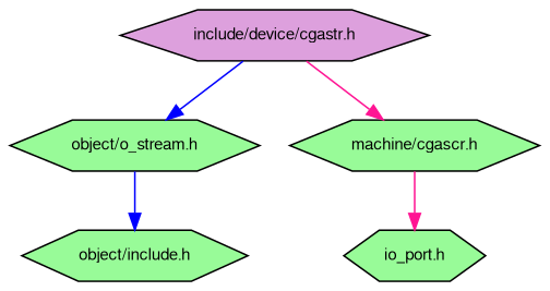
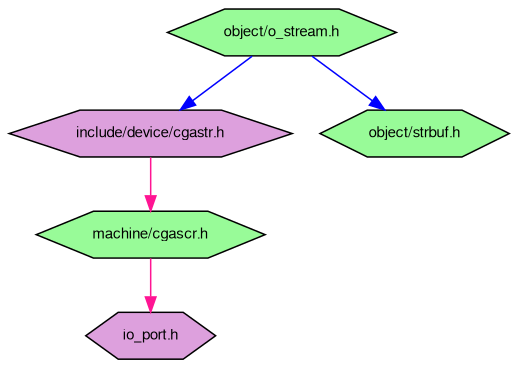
  digraph {
    node [color=black fillcolor=palegreen fontname=FreeSans fontsize=10 shape=hexagon style=filled]
    edge [color=blue fontname=FreeSans fontsize=10 labelfontname=FreeSans labelfontsize=10 style=solid]
    n1 [fillcolor=plum fontcolor=black height=0.2 label="include/device/cgastr.h" width=0.4]
    n2 [height=0.2 label="object/o_stream.h" width=0.4]
    n3 [height=0.2 label="machine/cgascr.h" width=0.4]
-   n4 [height=0.2 label="object/include.h" width=0.4]
-   n5 [height=0.2 label="io_port.h" width=0.4]
-   n1 -> n2
+   n4 [height=0.2 label="object/strbuf.h" width=0.4]
+   n5 [fillcolor=plum height=0.2 label="io_port.h" width=0.4]
+   n2 -> n1
    n1 -> n3 [color=deeppink]
    n2 -> n4
    n3 -> n5 [color=deeppink]
  }
